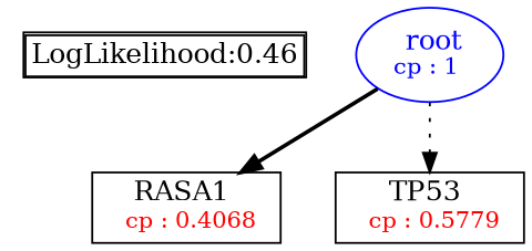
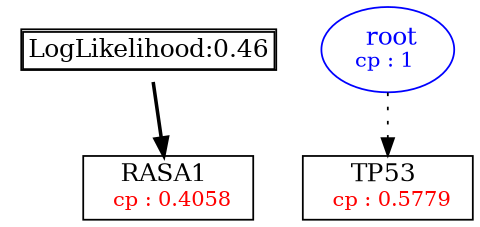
  digraph {
    fontsize=10
    node [shape=box]
    n1 [color=Blue label=<<font color='Blue'> root</font><br/><font color='Blue' POINT-SIZE='12'>cp : 1 </font>> shape=oval]
-   n2 [label=<RASA1 <br/> <font color='Red' POINT-SIZE='12'> cp : 0.4068 </font>>]
+   n2 [label=<RASA1 <br/> <font color='Red' POINT-SIZE='12'> cp : 0.4058 </font>>]
    n3 [label=<TP53 <br/> <font color='Red' POINT-SIZE='12'> cp : 0.5779 </font>>]
    n4 [label=<<TABLE BORDER="1" CELLBORDER="1" CELLSPACING="0" >     <TR><TD ALIGN="LEFT">LogLikelihood:0.46</TD></TR>     </TABLE>> shape=plaintext]
-   n1 -> n2 [style=bold]
+   n4 -> n2 [style=bold]
    n1 -> n3 [style=dotted]
  }
